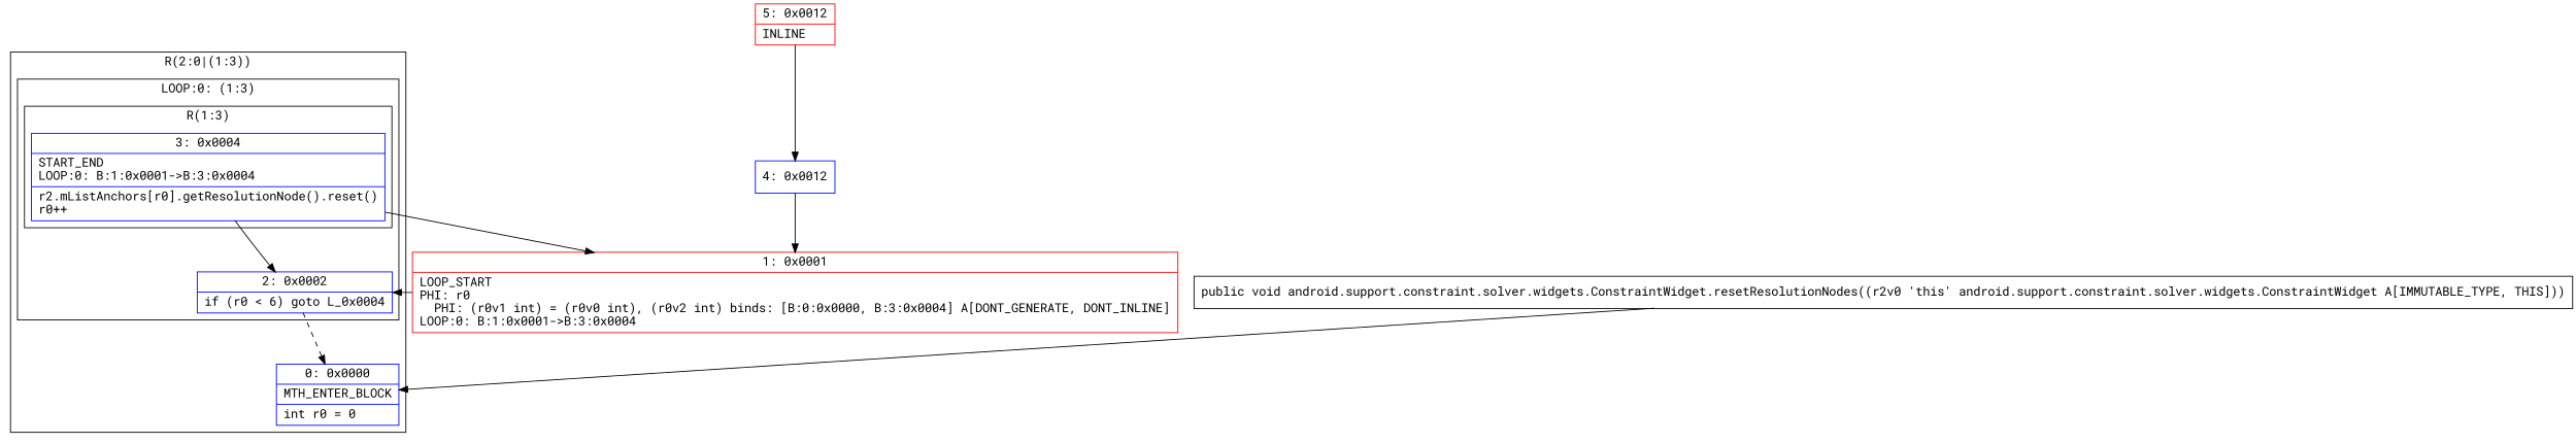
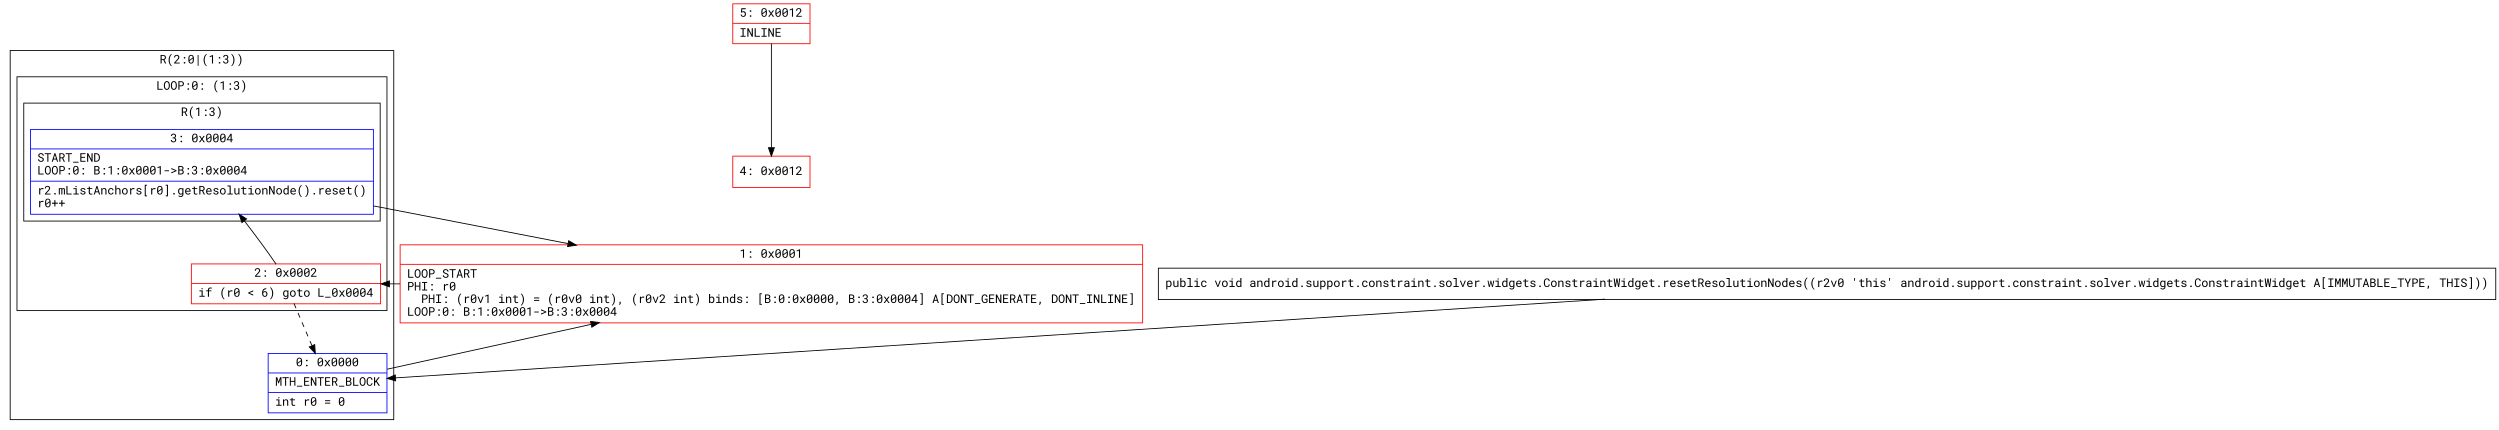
  digraph {
    fontname="Roboto Mono"
    node [color=blue fontname="Roboto Mono" shape=record]
    edge [fontname="Roboto Mono"]
    n1 [label="{3\:\ 0x0004|START_END\lLOOP:0: B:1:0x0001\-\>B:3:0x0004\l|r2.mListAnchors[r0].getResolutionNode().reset()\lr0++\l}"]
-   n2 [label="{2\:\ 0x0002|if (r0 \< 6) goto L_0x0004\l}"]
+   n2 [color=red label="{2\:\ 0x0002|if (r0 \< 6) goto L_0x0004\l}"]
    n3 [label="{0\:\ 0x0000|MTH_ENTER_BLOCK\l|int r0 = 0\l}"]
    n4 [color=red label="{1\:\ 0x0001|LOOP_START\lPHI: r0 \l  PHI: (r0v1 int) = (r0v0 int), (r0v2 int) binds: [B:0:0x0000, B:3:0x0004] A[DONT_GENERATE, DONT_INLINE]\lLOOP:0: B:1:0x0001\-\>B:3:0x0004\l}"]
    n5 [color=red label="{5\:\ 0x0012|INLINE\l}"]
-   n6 [label="{4\:\ 0x0012}"]
+   n6 [color=red label="{4\:\ 0x0012}"]
    n7 [label="{public void android.support.constraint.solver.widgets.ConstraintWidget.resetResolutionNodes((r2v0 'this' android.support.constraint.solver.widgets.ConstraintWidget A[IMMUTABLE_TYPE, THIS])) }" color=""]
    subgraph cluster_1 {
      label="R(2:0|(1:3))"
      n3
      subgraph cluster_2 {
        label="LOOP:0: (1:3)"
        n2
        subgraph cluster_3 {
          label="R(1:3)"
          n1
        }
      }
    }
    n1 -> n4
-   n1 -> n2
+   n2 -> n1
    n2 -> n3 [style=dashed]
-   n6 -> n4
+   n3 -> n4
    n4 -> n2
    n5 -> n6
    n7 -> n3
  }
